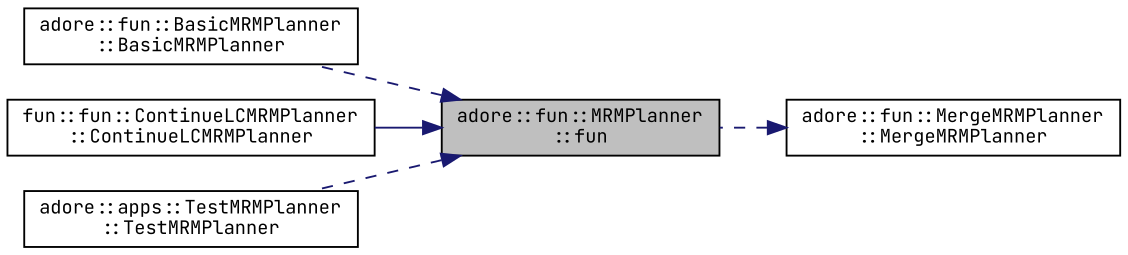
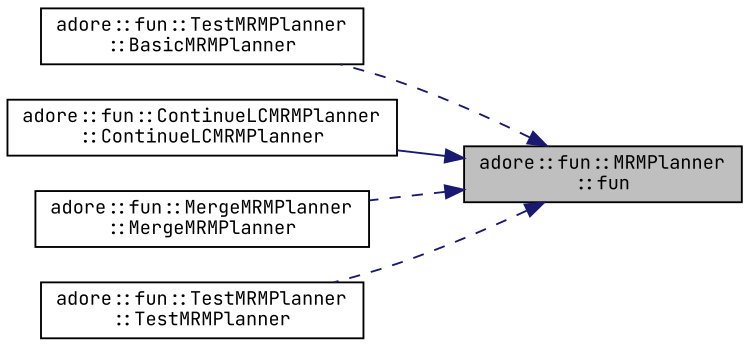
  digraph {
    fontname="JetBrains Mono"
    rankdir=RL
    node [color=black fillcolor=white fontname="JetBrains Mono" fontsize=10 shape=record style=filled]
    edge [color=midnightblue dir=back fontname="JetBrains Mono" fontsize=10 labelfontname=Helvetica labelfontsize=10 style=dashed]
    n1 [fillcolor=grey75 fontcolor=black height=0.2 label="adore::fun::MRMPlanner\l::fun" width=0.4]
-   n2 [height=0.2 label="adore::fun::BasicMRMPlanner\l::BasicMRMPlanner" width=0.4]
-   n3 [height=0.2 label="fun::fun::ContinueLCMRMPlanner\l::ContinueLCMRMPlanner" width=0.4]
+   n2 [height=0.2 label="adore::fun::TestMRMPlanner\l::BasicMRMPlanner" width=0.4]
+   n3 [height=0.2 label="adore::fun::ContinueLCMRMPlanner\l::ContinueLCMRMPlanner" width=0.4]
    n4 [height=0.2 label="adore::fun::MergeMRMPlanner\l::MergeMRMPlanner" width=0.4]
-   n5 [height=0.2 label="adore::apps::TestMRMPlanner\l::TestMRMPlanner" width=0.4]
+   n5 [height=0.2 label="adore::fun::TestMRMPlanner\l::TestMRMPlanner" width=0.4]
    n1 -> n2
    n1 -> n3 [style=solid]
-   n4 -> n1
+   n1 -> n4
    n1 -> n5
  }
